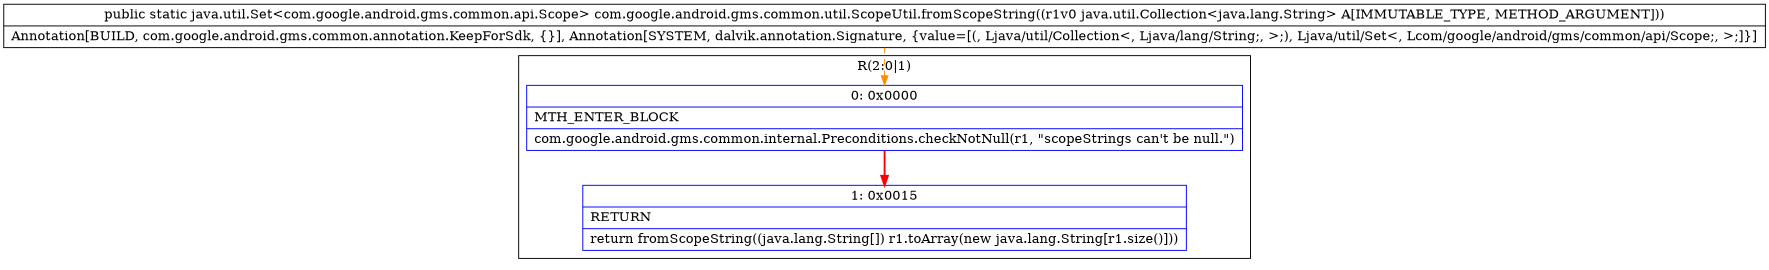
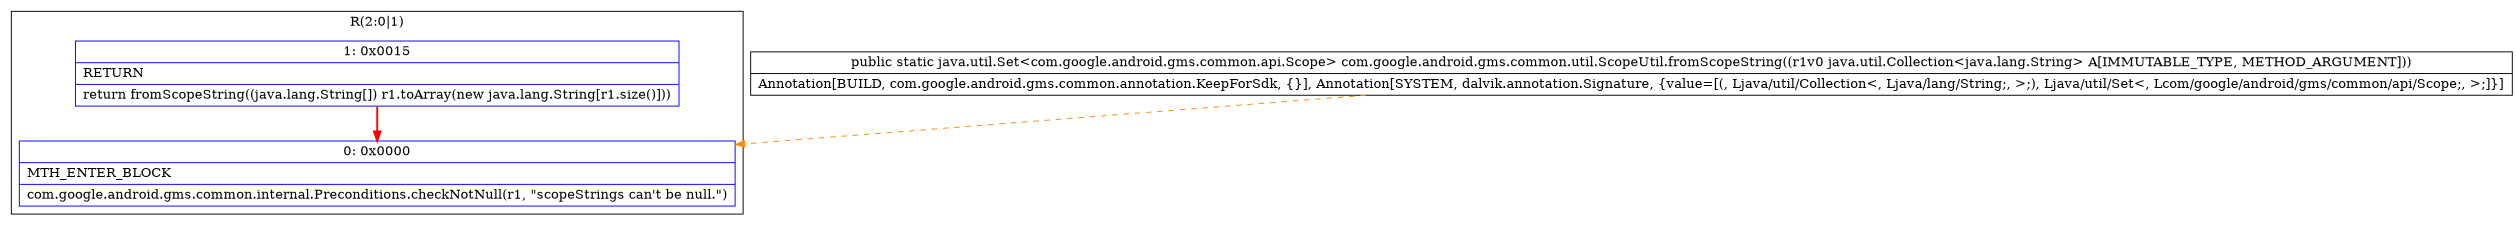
  digraph {
    fontname="DejaVu Serif"
    node [color=blue shape=record fontname="DejaVu Serif"]
    edge [fontname="DejaVu Serif"]
    n1 [label="{0\:\ 0x0000|MTH_ENTER_BLOCK\l|com.google.android.gms.common.internal.Preconditions.checkNotNull(r1, \"scopeStrings can't be null.\")\l}"]
    n2 [label="{1\:\ 0x0015|RETURN\l|return fromScopeString((java.lang.String[]) r1.toArray(new java.lang.String[r1.size()]))\l}"]
    n3 [label="{public static java.util.Set\<com.google.android.gms.common.api.Scope\> com.google.android.gms.common.util.ScopeUtil.fromScopeString((r1v0 java.util.Collection\<java.lang.String\> A[IMMUTABLE_TYPE, METHOD_ARGUMENT]))  | Annotation[BUILD, com.google.android.gms.common.annotation.KeepForSdk, \{\}], Annotation[SYSTEM, dalvik.annotation.Signature, \{value=[(, Ljava\/util\/Collection\<, Ljava\/lang\/String;, \>;), Ljava\/util\/Set\<, Lcom\/google\/android\/gms\/common\/api\/Scope;, \>;]\}]\l}" color=""]
    subgraph cluster_1 {
      label="R(2:0|1)"
      n1
      n2
    }
-   n1 -> n2 [color=red style=bold]
+   n2 -> n1 [color=red style=bold]
    n3 -> n1 [color=darkorange style=dashed]
  }
